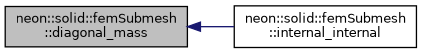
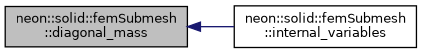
  digraph {
    rankdir=LR
    node [color=black fontname=Helvetica fontsize=10 shape=record style=filled]
    n1 [fillcolor=grey75 fontcolor=black height=0.2 label="neon::solid::femSubmesh\l::diagonal_mass" width=0.4]
-   n2 [fillcolor=white height=0.2 label="neon::solid::femSubmesh\l::internal_internal" width=0.4]
+   n2 [fillcolor=white height=0.2 label="neon::solid::femSubmesh\l::internal_variables" width=0.4]
    n1 -> n2 [color=midnightblue dir=back fontname=Helvetica fontsize=10 labelfontname=Helvetica labelfontsize=10 style=solid]
  }
